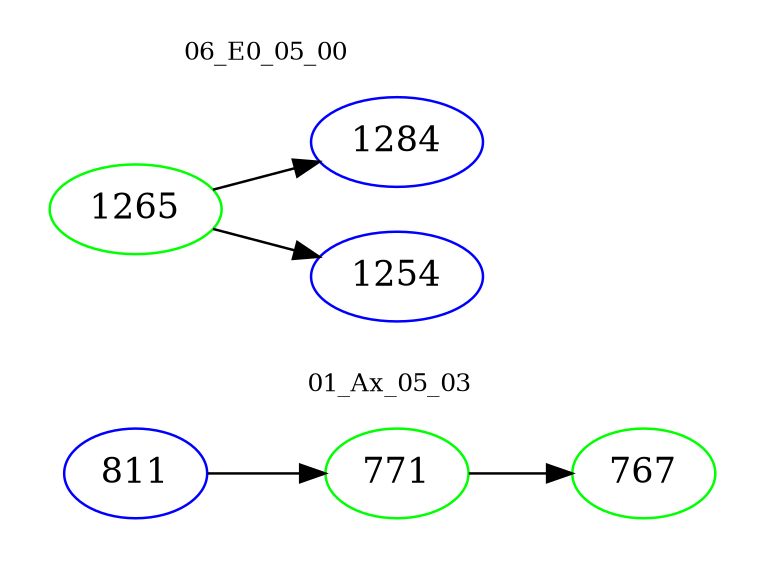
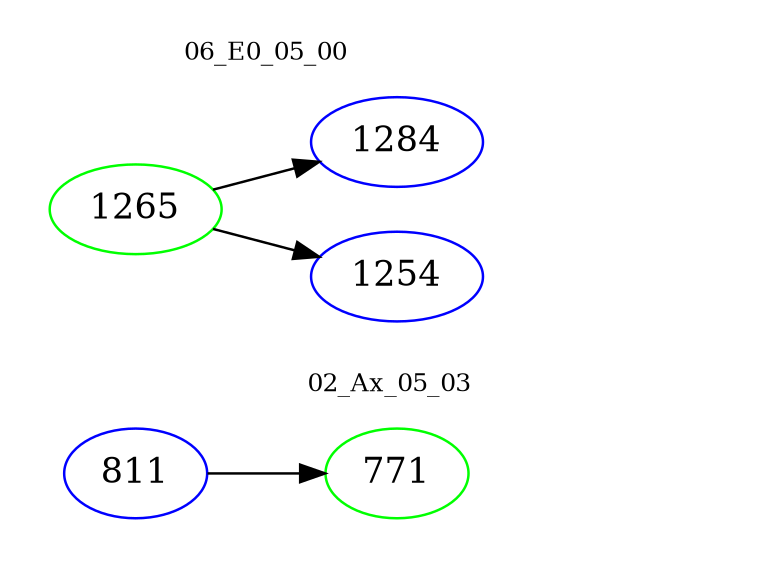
  digraph {
    rankdir=LR
    node [color=green]
    edge [color=black]
    n1 [label=771]
-   n2 [label=767]
    n3 [color=blue label=811]
    n4 [label=1265]
    n5 [color=blue label=1254]
    n6 [color=blue label=1284]
    subgraph cluster_1 {
      color=white
      fontsize=10
-     label="01_Ax_05_03"
+     label="02_Ax_05_03"
      n1
-     n2
      n3
    }
    subgraph cluster_2 {
      color=white
      fontsize=10
      label="06_E0_05_00"
      n4
      n5
      n6
    }
-   n1 -> n2
    n3 -> n1
    n4 -> n5
    n4 -> n6
  }
